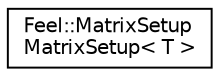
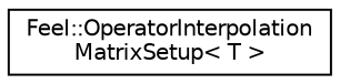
  digraph {
    rankdir=LR
-   n1 [color=black fillcolor=white fontname=Helvetica fontsize=10 height=0.2 label="Feel::MatrixSetup\lMatrixSetup\< T \>" shape=record style=filled width=0.4]
+   n1 [color=black fillcolor=white fontname=Helvetica fontsize=10 height=0.2 label="Feel::OperatorInterpolation\lMatrixSetup\< T \>" shape=record style=filled width=0.4]
  }
